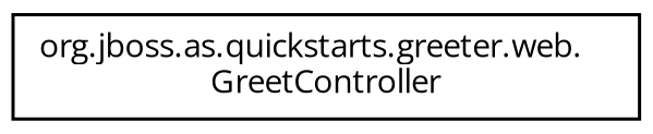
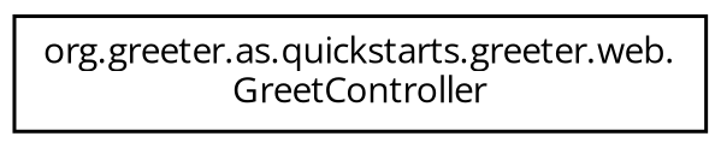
  digraph {
    rankdir=LR
    fontname="Open Sans"
-   n1 [color=black fillcolor=white fontname="Open Sans" fontsize=10 height=0.2 label="org.jboss.as.quickstarts.greeter.web.\lGreetController" shape=record style=filled width=0.4]
+   n1 [color=black fillcolor=white fontname="Open Sans" fontsize=10 height=0.2 label="org.greeter.as.quickstarts.greeter.web.\lGreetController" shape=record style=filled width=0.4]
  }
